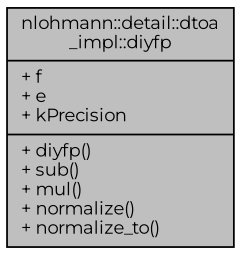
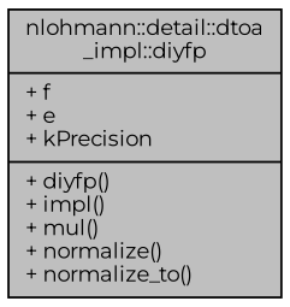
  digraph {
    fontname=Montserrat
-   n1 [color=black fillcolor=grey75 fontcolor=black fontname=Montserrat fontsize=10 height=0.2 label="{nlohmann::detail::dtoa\l_impl::diyfp\n|+ f\l+ e\l+ kPrecision\l|+ diyfp()\l+ sub()\l+ mul()\l+ normalize()\l+ normalize_to()\l}" shape=record style=filled width=0.4]
+   n1 [color=black fillcolor=grey75 fontcolor=black fontname=Montserrat fontsize=10 height=0.2 label="{nlohmann::detail::dtoa\l_impl::diyfp\n|+ f\l+ e\l+ kPrecision\l|+ diyfp()\l+ impl()\l+ mul()\l+ normalize()\l+ normalize_to()\l}" shape=record style=filled width=0.4]
  }
